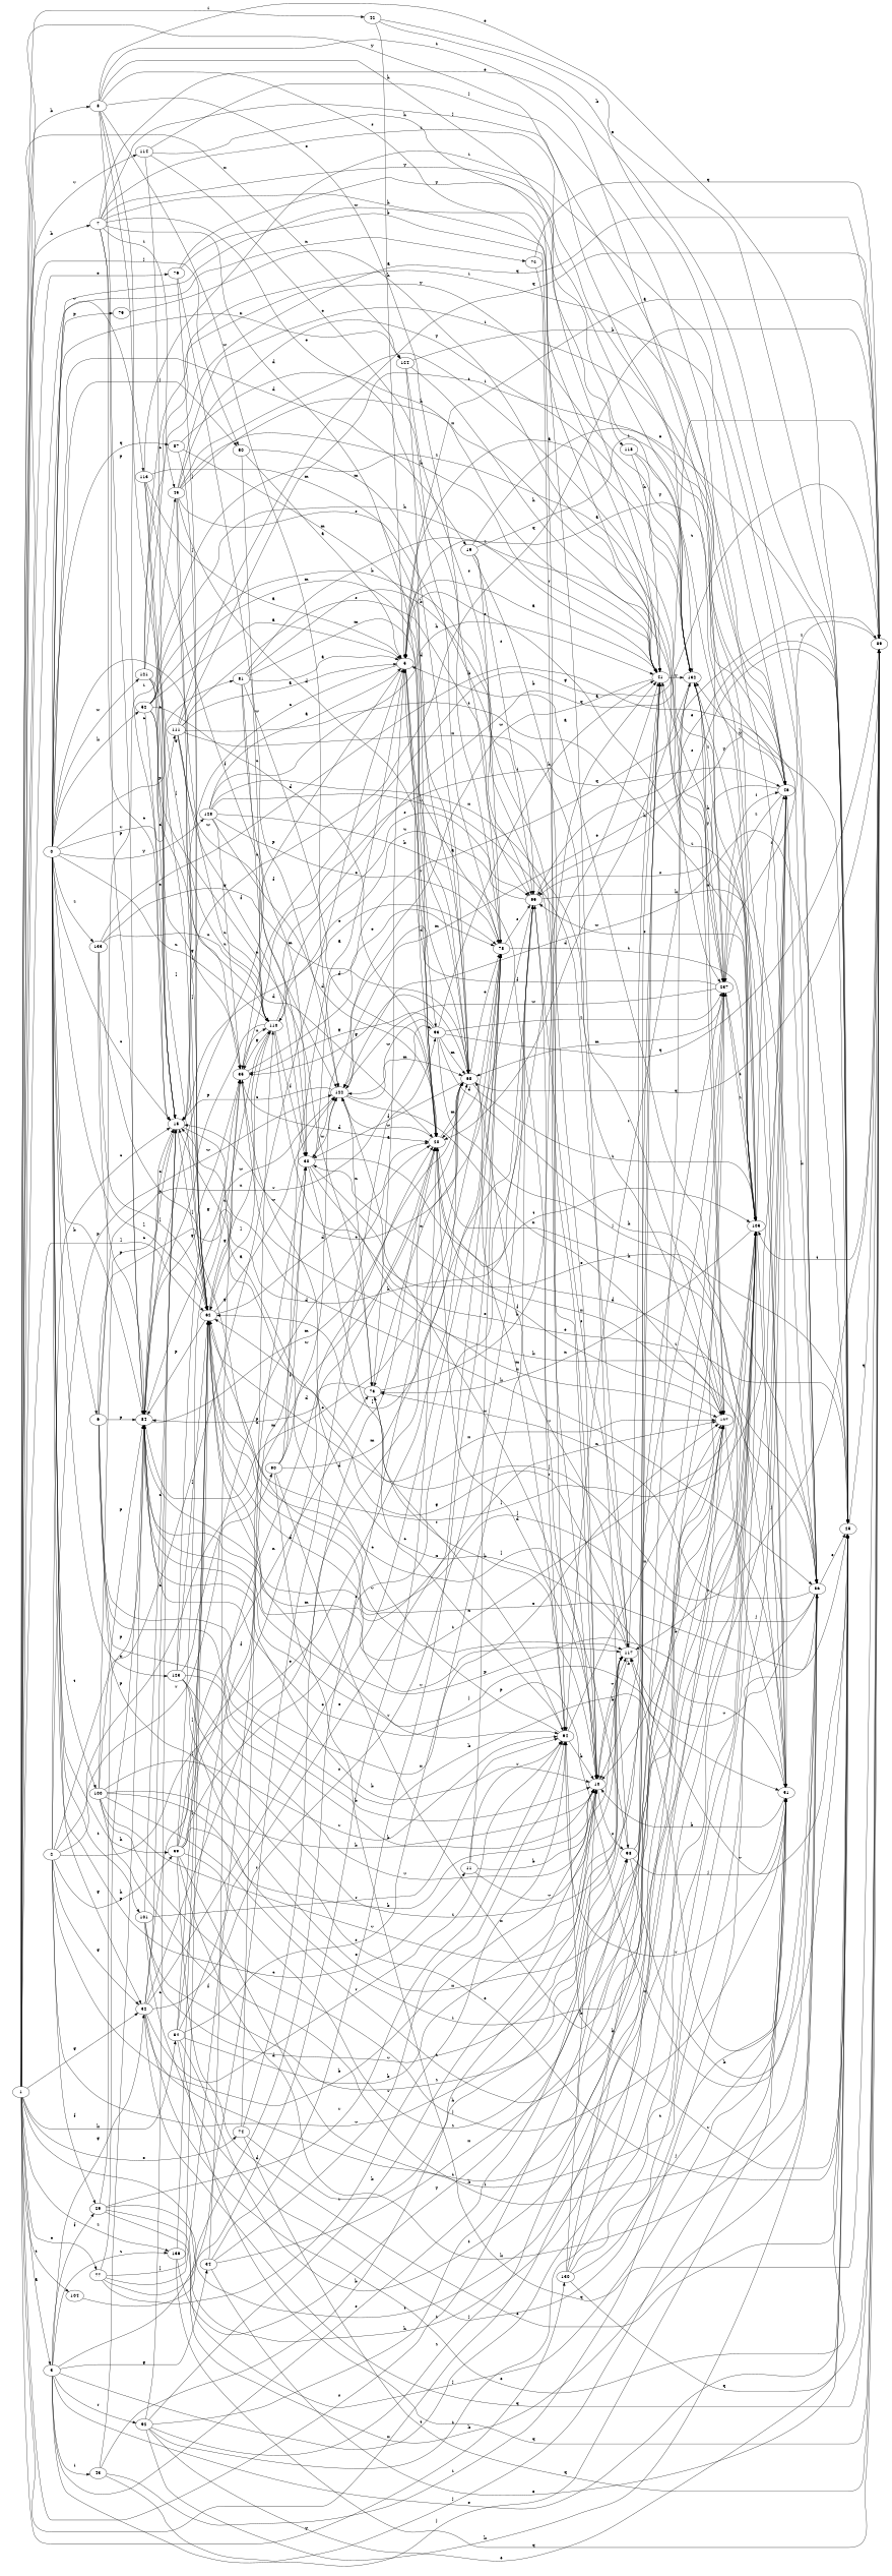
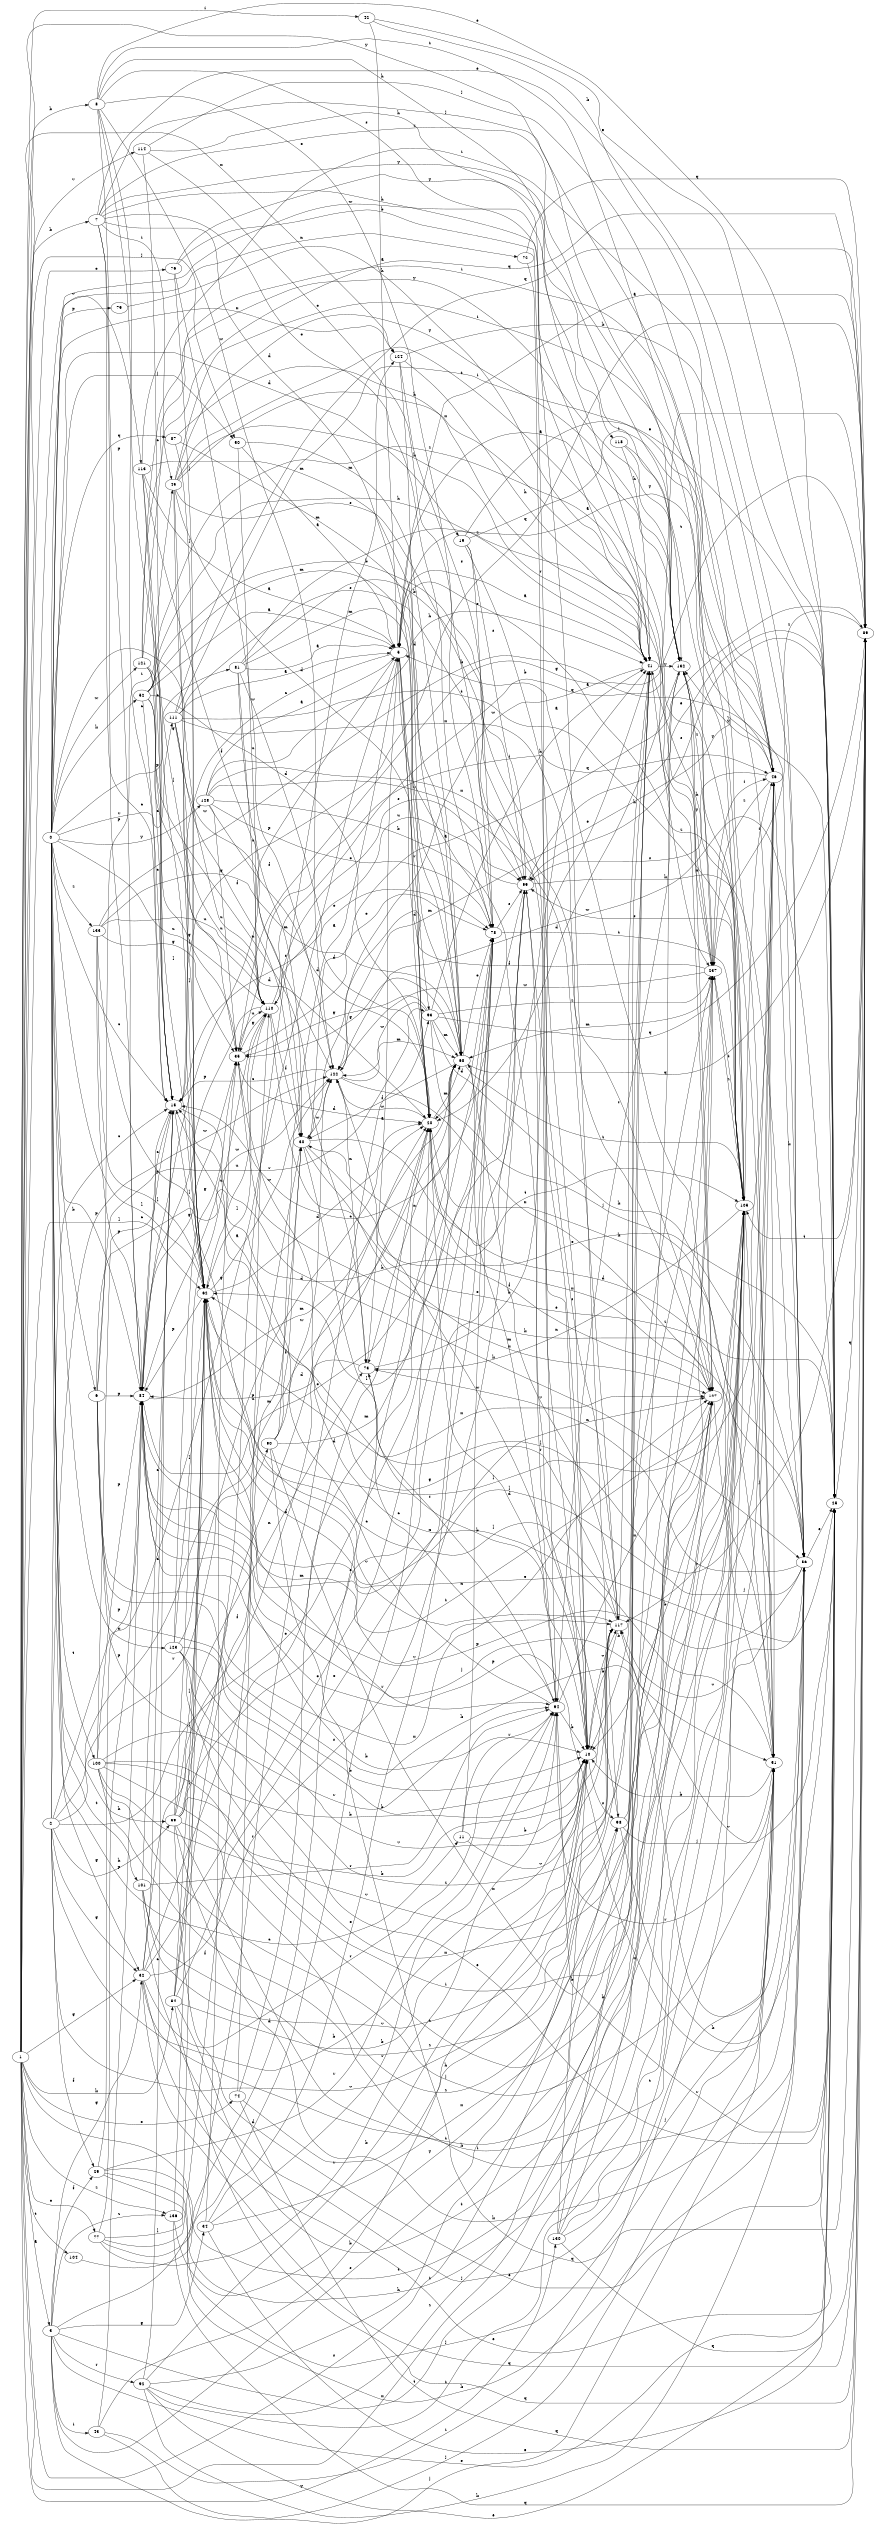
  strict digraph {
    rankdir=LR
    0
    6
    11
    15
    19
    32
    39
    50
    52
    62
    72
    79
    81
    84
    87
    100
    101
    110
    111
    118
    121
    122
    123
    124
    128
    133
    127
    10
    25
    93
    41
    45
    56
    78
    117
    94
    89
    46
    99
    105
    68
    20
    n43 [label=237]
    73
    5
    35
    30
    51
    132
    1
    3
    7
    8
    42
    54
    74
    76
    77
    98
    104
    113
    114
    130
    136
    29
    34
    43
    92
    2
    90
    0 -> 6 [label=b]
    0 -> 11 [label=c]
    0 -> 15 [label=c]
    0 -> 19 [label=d]
    0 -> 32 [label=g]
    0 -> 39 [label=h]
    0 -> 50 [label=j]
    0 -> 52 [label=k]
    0 -> 62 [label=l]
    0 -> 72 [label=n]
    0 -> 79 [label=p]
    0 -> 81 [label=p]
    0 -> 84 [label=p]
    0 -> 87 [label=q]
    0 -> 100 [label=t]
    0 -> 101 [label=t]
    0 -> 110 [label=u]
    0 -> 111 [label=v]
    0 -> 118 [label=w]
    0 -> 121 [label=w]
    0 -> 122 [label=w]
    0 -> 123 [label=x]
    0 -> 124 [label=x]
    0 -> 128 [label=y]
    0 -> 133 [label=z]
    6 -> 84 [label=p]
    6 -> 127 [label=x]
    6 -> 10 [label=b]
    6 -> 25 [label=e]
    6 -> 93 [label=r]
    6 -> 41 [label=h]
    6 -> 45 [label=i]
    6 -> 56 [label=k]
    11 -> 10 [label=b]
    11 -> 78 [label=o]
    11 -> 117 [label=v]
    11 -> 94 [label=r]
    15 -> 62 [label=l]
    15 -> 84 [label=p]
    15 -> 56 [label=k]
    15 -> 78 [label=o]
    15 -> 89 [label=q]
    19 -> 10 [label=b]
    19 -> 25 [label=e]
    19 -> 78 [label=o]
    19 -> 46 [label=i]
    19 -> 99 [label=s]
    32 -> 15 [label=c]
    32 -> 25 [label=e]
    32 -> 78 [label=o]
    32 -> 94 [label=r]
    32 -> 89 [label=q]
    32 -> 99 [label=s]
    32 -> 105 [label=t]
    32 -> 68 [label=m]
    32 -> 20 [label=d]
    39 -> 62 [label=l]
    39 -> 110 [label=u]
    39 -> 10 [label=b]
    39 -> 25 [label=e]
    39 -> 56 [label=k]
    39 -> 46 [label=i]
    39 -> 99 [label=s]
    39 -> 20 [label=d]
    39 -> n43 [label=z]
    39 -> 73 [label=n]
    50 -> 110 [label=u]
    50 -> 68 [label=m]
    50 -> 5 [label=a]
    52 -> 15 [label=c]
    52 -> 110 [label=u]
    52 -> 10 [label=b]
    52 -> 41 [label=h]
    52 -> 68 [label=m]
    52 -> 20 [label=d]
    52 -> n43 [label=z]
    52 -> 73 [label=n]
    52 -> 5 [label=a]
    62 -> 84 [label=p]
    62 -> 110 [label=u]
    62 -> 122 [label=w]
    62 -> 127 [label=x]
    62 -> 25 [label=e]
    62 -> 117 [label=v]
    62 -> 94 [label=r]
    62 -> 20 [label=d]
-   62 -> 35 [label=g]
+   133 -> 35 [label=g]
    72 -> 94 [label=r]
    72 -> 89 [label=q]
    79 -> 41 [label=h]
    81 -> 110 [label=u]
    81 -> 10 [label=b]
    81 -> 68 [label=m]
    81 -> 20 [label=d]
    81 -> n43 [label=z]
    81 -> 5 [label=a]
    81 -> 30 [label=f]
    84 -> 15 [label=c]
    84 -> 122 [label=w]
    84 -> 127 [label=x]
    84 -> 10 [label=b]
    84 -> 78 [label=o]
    84 -> 105 [label=t]
    84 -> 68 [label=m]
    84 -> 35 [label=g]
    84 -> 51 [label=j]
    87 -> 62 [label=l]
    87 -> 41 [label=h]
    87 -> 68 [label=m]
    100 -> 15 [label=c]
    100 -> 84 [label=p]
    100 -> 10 [label=b]
    100 -> 56 [label=k]
    100 -> 117 [label=v]
    100 -> 94 [label=r]
    100 -> 46 [label=i]
    100 -> 105 [label=t]
    100 -> 51 [label=j]
    101 -> 15 [label=c]
    101 -> 117 [label=v]
    101 -> 94 [label=r]
    101 -> n43 [label=z]
    101 -> 51 [label=j]
    110 -> 62 [label=l]
    110 -> 84 [label=p]
    110 -> 25 [label=e]
    110 -> 89 [label=q]
    110 -> 99 [label=s]
    110 -> 35 [label=g]
    110 -> 30 [label=f]
    111 -> 62 [label=l]
    111 -> 110 [label=u]
    111 -> 127 [label=x]
    111 -> 89 [label=q]
    111 -> 46 [label=i]
    111 -> 99 [label=s]
    111 -> 105 [label=t]
    111 -> 5 [label=a]
    111 -> 30 [label=f]
    118 -> 41 [label=h]
    118 -> 105 [label=t]
    118 -> 132 [label=y]
    121 -> 15 [label=c]
    121 -> 62 [label=l]
    121 -> 89 [label=q]
    121 -> 46 [label=i]
    121 -> 35 [label=g]
    121 -> 132 [label=y]
    122 -> 15 [label=c]
    122 -> 127 [label=x]
    122 -> 25 [label=e]
    122 -> 68 [label=m]
    122 -> 73 [label=n]
    123 -> 62 [label=l]
    123 -> 127 [label=x]
    123 -> 10 [label=b]
    123 -> 117 [label=v]
    123 -> 20 [label=d]
    123 -> n43 [label=z]
    123 -> 35 [label=g]
    124 -> 41 [label=h]
    124 -> 56 [label=k]
    124 -> 99 [label=s]
    124 -> 20 [label=d]
    128 -> 127 [label=x]
    128 -> 10 [label=b]
    128 -> 41 [label=h]
    128 -> 78 [label=o]
    128 -> 117 [label=v]
    128 -> 20 [label=d]
    128 -> 5 [label=a]
    128 -> 35 [label=g]
    133 -> 62 [label=l]
    133 -> 84 [label=p]
    133 -> 56 [label=k]
    133 -> 117 [label=v]
    133 -> 68 [label=m]
    133 -> 20 [label=d]
    127 -> 5 [label=a]
    127 -> 30 [label=f]
    127 -> 51 [label=j]
    10 -> 117 [label=v]
    10 -> 20 [label=d]
    10 -> 98 [label=s]
    25 -> 84 [label=p]
    25 -> 122 [label=w]
    25 -> 117 [label=v]
    25 -> 94 [label=r]
    25 -> 89 [label=q]
    25 -> 99 [label=s]
    93 -> 122 [label=w]
    93 -> 41 [label=h]
    93 -> 56 [label=k]
    93 -> 89 [label=q]
    93 -> 68 [label=m]
    93 -> n43 [label=z]
    93 -> 35 [label=g]
    93 -> 51 [label=j]
    41 -> 122 [label=w]
    41 -> 10 [label=b]
    41 -> n43 [label=z]
    41 -> 5 [label=a]
    41 -> 132 [label=y]
    45 -> 62 [label=l]
    45 -> 110 [label=u]
    45 -> 127 [label=x]
    45 -> 41 [label=h]
    45 -> 46 [label=i]
    45 -> 99 [label=s]
    45 -> 105 [label=t]
    45 -> 20 [label=d]
    45 -> 132 [label=y]
    56 -> 62 [label=l]
    56 -> 84 [label=p]
    56 -> 25 [label=e]
    56 -> 117 [label=v]
    56 -> 73 [label=n]
    78 -> 99 [label=s]
    78 -> 105 [label=t]
    78 -> 20 [label=d]
    78 -> 5 [label=a]
    117 -> 15 [label=c]
    117 -> 10 [label=b]
    117 -> 41 [label=h]
    117 -> 99 [label=s]
    117 -> 35 [label=g]
    94 -> 15 [label=c]
    94 -> 127 [label=x]
    94 -> 10 [label=b]
    94 -> 68 [label=m]
    94 -> 73 [label=n]
    89 -> 62 [label=l]
    89 -> 105 [label=t]
    89 -> n43 [label=z]
    89 -> 5 [label=a]
    89 -> 35 [label=g]
    46 -> 62 [label=l]
    46 -> 56 [label=k]
    46 -> 117 [label=v]
    46 -> 99 [label=s]
    46 -> n43 [label=z]
    46 -> 5 [label=a]
    46 -> 132 [label=y]
    99 -> 15 [label=c]
    99 -> 62 [label=l]
    99 -> 110 [label=u]
    99 -> 25 [label=e]
    99 -> 56 [label=k]
    99 -> 94 [label=r]
    105 -> 10 [label=b]
    105 -> 41 [label=h]
    105 -> 46 [label=i]
    105 -> 99 [label=s]
    105 -> n43 [label=z]
    105 -> 73 [label=n]
    105 -> 51 [label=j]
    105 -> 132 [label=y]
    68 -> 78 [label=o]
    68 -> 117 [label=v]
    68 -> 89 [label=q]
    68 -> 105 [label=t]
    68 -> 73 [label=n]
    68 -> 35 [label=g]
    68 -> 30 [label=f]
    20 -> 122 [label=w]
    20 -> 127 [label=x]
    20 -> 56 [label=k]
    20 -> 68 [label=m]
    n43 -> 122 [label=w]
    n43 -> 46 [label=i]
    n43 -> 105 [label=t]
    n43 -> 68 [label=m]
    n43 -> 30 [label=f]
    n43 -> 132 [label=y]
    73 -> 84 [label=p]
    73 -> 10 [label=b]
    73 -> 41 [label=h]
    73 -> 5 [label=a]
    5 -> 15 [label=c]
    5 -> 84 [label=p]
    5 -> 93 [label=r]
    5 -> 68 [label=m]
    5 -> 20 [label=d]
    35 -> 110 [label=u]
    35 -> 56 [label=k]
    35 -> 78 [label=o]
    35 -> 46 [label=i]
    35 -> 20 [label=d]
    30 -> 122 [label=w]
    30 -> 127 [label=x]
    30 -> 25 [label=e]
    30 -> 94 [label=r]
    30 -> 89 [label=q]
    30 -> 105 [label=t]
    51 -> 62 [label=l]
    51 -> 10 [label=b]
    51 -> 94 [label=r]
    51 -> 20 [label=d]
    51 -> 5 [label=a]
    132 -> 127 [label=x]
    132 -> 94 [label=r]
    132 -> 20 [label=d]
    132 -> n43 [label=z]
    132 -> 5 [label=a]
    1 -> 32 [label=g]
    1 -> 50 [label=j]
    1 -> 62 [label=l]
    1 -> 124 [label=x]
    1 -> 127 [label=x]
    1 -> 105 [label=t]
    1 -> 132 [label=y]
    1 -> 3 [label=a]
    1 -> 7 [label=b]
    1 -> 8 [label=b]
    1 -> 42 [label=i]
    1 -> 54 [label=k]
    1 -> 74 [label=o]
    1 -> 76 [label=o]
    1 -> 77 [label=o]
    1 -> 98 [label=s]
    1 -> 104 [label=t]
    1 -> 113 [label=v]
    1 -> 114 [label=v]
    1 -> 130 [label=y]
    1 -> 136 [label=z]
    3 -> 32 [label=g]
    3 -> 25 [label=e]
    3 -> 93 [label=r]
    3 -> 105 [label=t]
    3 -> 51 [label=j]
    3 -> 98 [label=s]
    3 -> 136 [label=z]
    3 -> 29 [label=f]
    3 -> 34 [label=g]
    3 -> 43 [label=i]
    3 -> 92 [label=r]
    7 -> 15 [label=c]
    7 -> 84 [label=p]
    7 -> 25 [label=e]
    7 -> 41 [label=h]
    7 -> 45 [label=i]
    7 -> 78 [label=o]
    7 -> 20 [label=d]
    7 -> n43 [label=z]
    7 -> 51 [label=j]
    7 -> 132 [label=y]
    8 -> 15 [label=c]
    8 -> 84 [label=p]
    8 -> 122 [label=w]
    8 -> 25 [label=e]
    8 -> 41 [label=h]
    8 -> 78 [label=o]
    8 -> 105 [label=t]
    8 -> 35 [label=g]
    8 -> 98 [label=s]
    42 -> 25 [label=e]
    42 -> 56 [label=k]
    42 -> 5 [label=a]
    54 -> 62 [label=l]
    54 -> 10 [label=b]
    54 -> 78 [label=o]
    54 -> 89 [label=q]
-   54 -> 99 [label=s]
+   54 -> 124 [label=s]
    54 -> 105 [label=t]
    54 -> 30 [label=f]
    74 -> 110 [label=u]
    74 -> 41 [label=h]
    74 -> 89 [label=q]
    74 -> 20 [label=d]
    76 -> 62 [label=l]
    76 -> 122 [label=w]
    76 -> 10 [label=b]
    76 -> 132 [label=y]
    77 -> 62 [label=l]
    77 -> 84 [label=p]
    77 -> 94 [label=r]
    77 -> 20 [label=d]
    77 -> 30 [label=f]
    98 -> 122 [label=w]
    98 -> 56 [label=k]
    98 -> n43 [label=z]
    98 -> 51 [label=j]
    104 -> 20 [label=d]
    113 -> 15 [label=c]
    113 -> 62 [label=l]
    113 -> 46 [label=i]
    113 -> 68 [label=m]
    113 -> 5 [label=a]
    113 -> 30 [label=f]
    114 -> 15 [label=c]
    114 -> 41 [label=h]
    114 -> 78 [label=o]
    114 -> 51 [label=j]
    130 -> 127 [label=x]
    130 -> 10 [label=b]
    130 -> 41 [label=h]
    130 -> 89 [label=q]
    130 -> 105 [label=t]
    130 -> 51 [label=j]
    136 -> 62 [label=l]
    136 -> 89 [label=q]
    136 -> 132 [label=y]
    29 -> 84 [label=p]
    29 -> 56 [label=k]
    29 -> 94 [label=r]
    29 -> 105 [label=t]
    29 -> 51 [label=j]
    34 -> 127 [label=x]
    34 -> 25 [label=e]
    34 -> 78 [label=o]
    34 -> 94 [label=r]
    34 -> 35 [label=g]
    43 -> 84 [label=p]
    43 -> 10 [label=b]
    43 -> 46 [label=i]
    43 -> 51 [label=j]
    92 -> 15 [label=c]
    92 -> 10 [label=b]
    92 -> 25 [label=e]
    92 -> 41 [label=h]
    92 -> 56 [label=k]
    92 -> 105 [label=t]
    92 -> n43 [label=z]
    2 -> 15 [label=c]
    2 -> 32 [label=g]
    2 -> 39 [label=h]
    2 -> 122 [label=w]
    2 -> 10 [label=b]
    2 -> 78 [label=o]
    2 -> 117 [label=v]
    2 -> 68 [label=m]
    2 -> 5 [label=a]
    2 -> 29 [label=f]
    2 -> 90 [label=r]
    90 -> 122 [label=w]
    90 -> 127 [label=x]
    90 -> 89 [label=q]
    90 -> 68 [label=m]
    90 -> 5 [label=a]
    90 -> 30 [label=f]
  }
